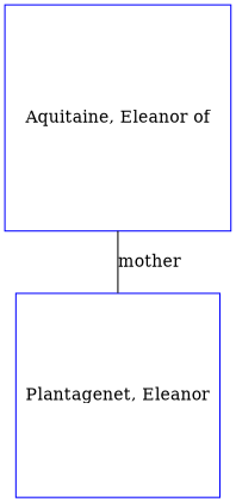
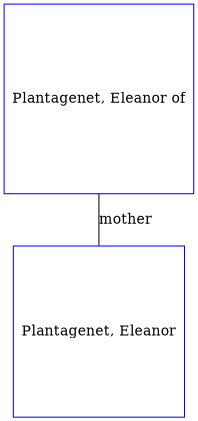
  digraph {
    node [color=blue regular=1 shape=box]
    n1 [label="Plantagenet, Eleanor"]
-   n2 [label="Aquitaine, Eleanor of"]
+   n2 [label="Plantagenet, Eleanor of"]
    n2 -> n1 [arrowsize=0.0 dir=none label=mother]
  }
